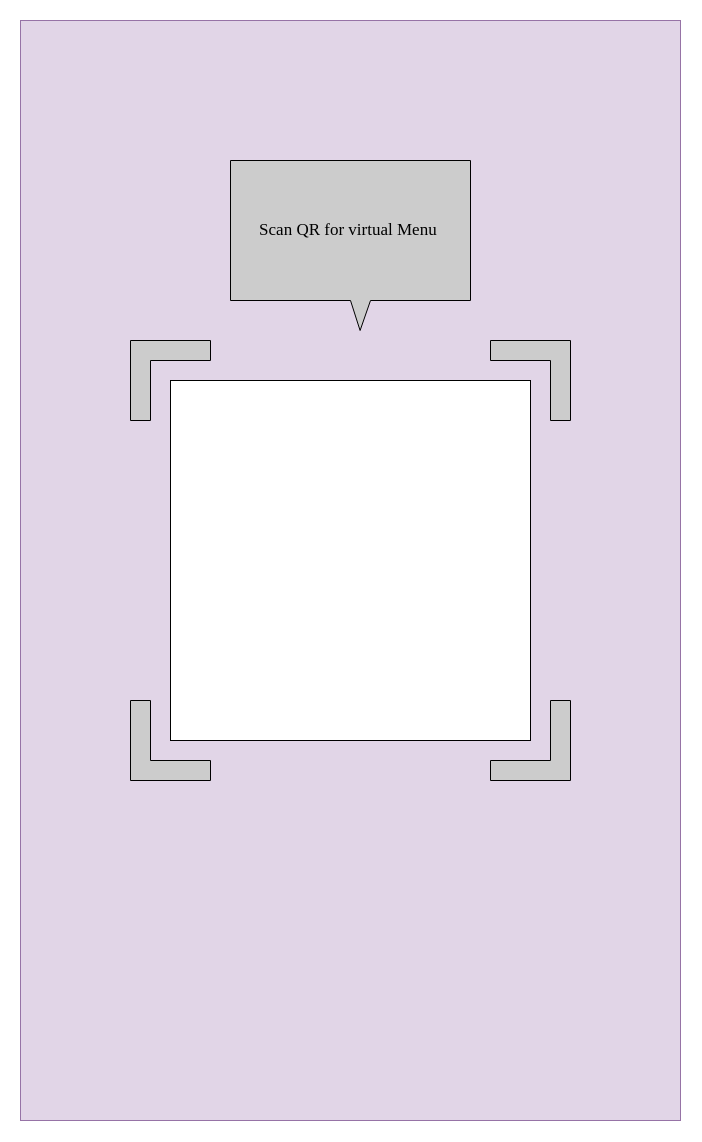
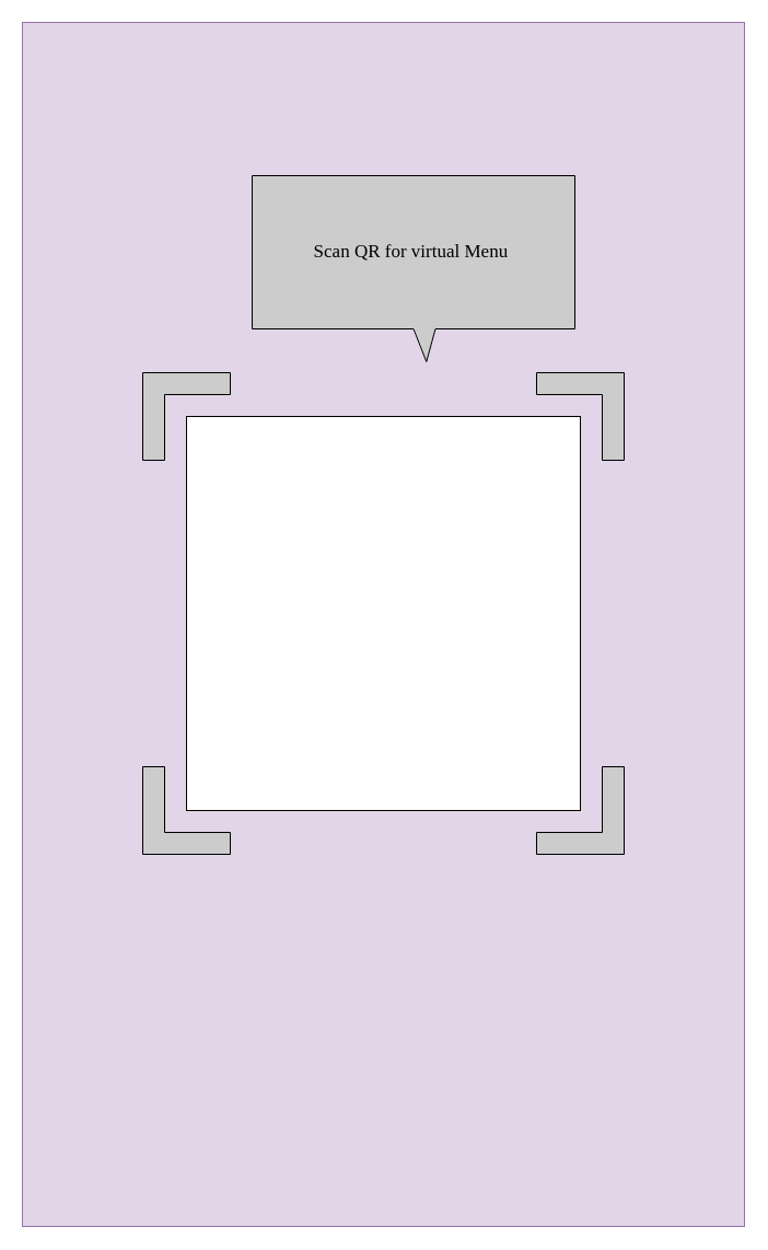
  <mxCell id="0" />
  <mxCell id="1" parent="0" />
  <mxCell id="2" value="" style="rounded=0;whiteSpace=wrap;html=1;fillColor=#e1d5e7;strokeColor=#9673a6;" parent="1" vertex="1"><mxGeometry x="20" y="20" width="660" height="1100" as="geometry" /></mxCell>
  <mxCell id="3" value="" style="whiteSpace=wrap;html=1;aspect=fixed;" parent="1" vertex="1"><mxGeometry x="170" y="380" width="360" height="360" as="geometry" /></mxCell>
- <mxCell id="4" value="&lt;font style=&quot;font-size: 17px&quot;&gt;Scan QR for virtual Menu&amp;nbsp;&lt;/font&gt;" style="shape=callout;whiteSpace=wrap;html=1;perimeter=calloutPerimeter;fillColor=#CCCCCC;fontFamily=Comic Sans MS;position2=0.54;" parent="1" vertex="1"><mxGeometry x="230" y="160" width="240" height="170" as="geometry" /></mxCell>
+ <mxCell id="4" value="&lt;font style=&quot;font-size: 17px&quot;&gt;Scan QR for virtual Menu&amp;nbsp;&lt;/font&gt;" style="shape=callout;whiteSpace=wrap;html=1;perimeter=calloutPerimeter;fillColor=#CCCCCC;fontFamily=Comic Sans MS;position2=0.54;" parent="1" vertex="1"><mxGeometry x="230" y="160" width="295" height="170" as="geometry" /></mxCell>
  <mxCell id="5" value="" style="shape=corner;whiteSpace=wrap;html=1;fillColor=#CCCCCC;fontFamily=Comic Sans MS;" parent="1" vertex="1"><mxGeometry x="130" y="340" width="80" height="80" as="geometry" /></mxCell>
  <mxCell id="6" value="" style="shape=corner;whiteSpace=wrap;html=1;fillColor=#CCCCCC;fontFamily=Comic Sans MS;rotation=-90;" parent="1" vertex="1"><mxGeometry x="130" y="700" width="80" height="80" as="geometry" /></mxCell>
  <mxCell id="7" value="" style="shape=corner;whiteSpace=wrap;html=1;fillColor=#CCCCCC;fontFamily=Comic Sans MS;rotation=-180;dx=20;dy=20;" parent="1" vertex="1"><mxGeometry x="490" y="700" width="80" height="80" as="geometry" /></mxCell>
  <mxCell id="8" value="" style="shape=corner;whiteSpace=wrap;html=1;fillColor=#CCCCCC;fontFamily=Comic Sans MS;rotation=90;" parent="1" vertex="1"><mxGeometry x="490" y="340" width="80" height="80" as="geometry" /></mxCell>
